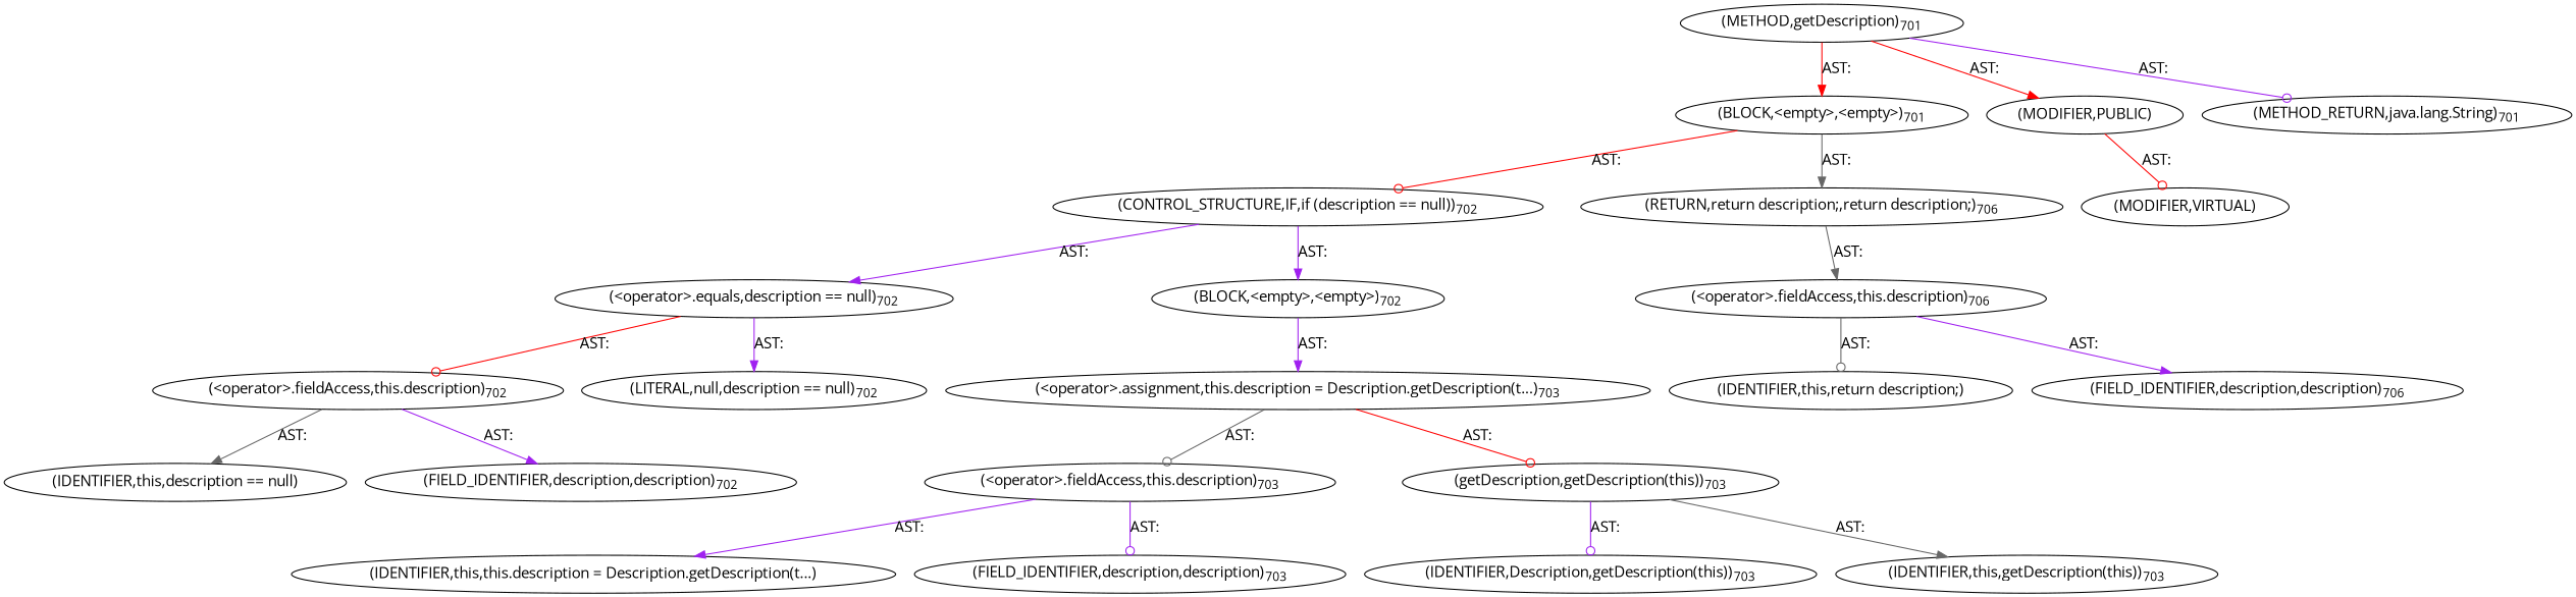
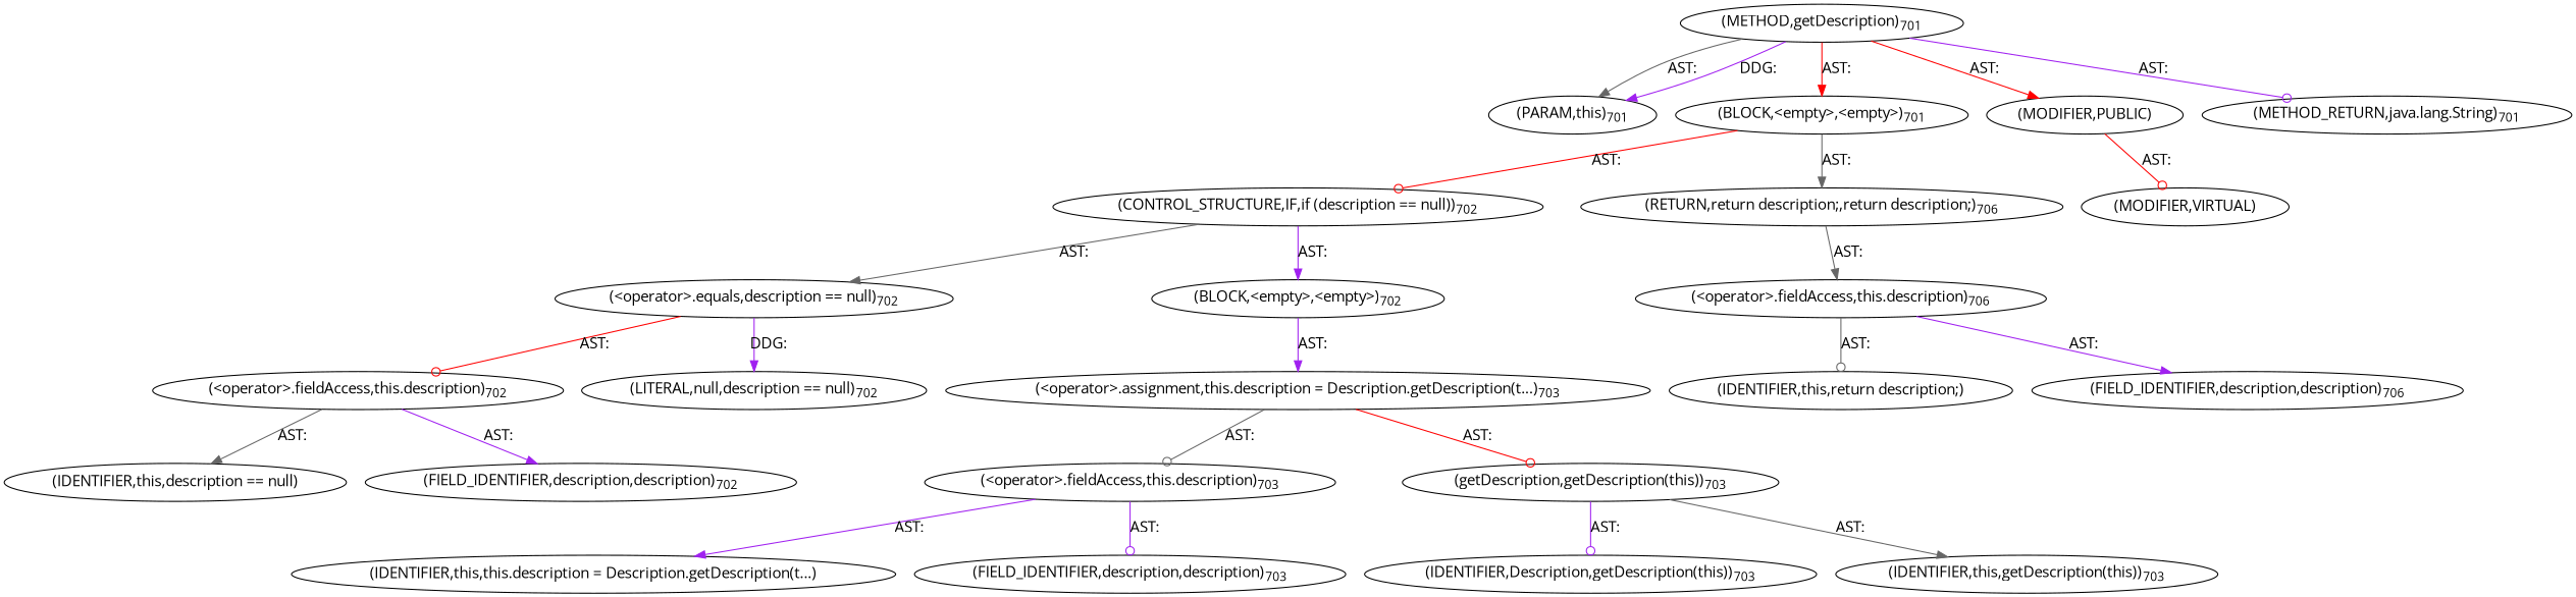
  digraph {
    fontname="Open Sans"
    node [fontname="Open Sans"]
    edge [arrowhead=normal color=purple fontname="Open Sans"]
    n1 [label=<(METHOD,getDescription)<SUB>701</SUB>>]
+   n2 [label=<(PARAM,this)<SUB>701</SUB>>]
    n3 [label=<(BLOCK,&lt;empty&gt;,&lt;empty&gt;)<SUB>701</SUB>>]
    n4 [label=<(MODIFIER,PUBLIC)>]
    n5 [label=<(METHOD_RETURN,java.lang.String)<SUB>701</SUB>>]
    n6 [label=<(CONTROL_STRUCTURE,IF,if (description == null))<SUB>702</SUB>>]
    n7 [label=<(RETURN,return description;,return description;)<SUB>706</SUB>>]
    n8 [label=<(MODIFIER,VIRTUAL)>]
    n9 [label=<(&lt;operator&gt;.equals,description == null)<SUB>702</SUB>>]
    n10 [label=<(BLOCK,&lt;empty&gt;,&lt;empty&gt;)<SUB>702</SUB>>]
    n11 [label=<(&lt;operator&gt;.fieldAccess,this.description)<SUB>706</SUB>>]
    n12 [label=<(&lt;operator&gt;.fieldAccess,this.description)<SUB>702</SUB>>]
    n13 [label=<(LITERAL,null,description == null)<SUB>702</SUB>>]
    n14 [label=<(&lt;operator&gt;.assignment,this.description = Description.getDescription(t...)<SUB>703</SUB>>]
    n15 [label=<(IDENTIFIER,this,description == null)>]
    n16 [label=<(FIELD_IDENTIFIER,description,description)<SUB>702</SUB>>]
    n17 [label=<(&lt;operator&gt;.fieldAccess,this.description)<SUB>703</SUB>>]
    n18 [label=<(getDescription,getDescription(this))<SUB>703</SUB>>]
    n19 [label=<(IDENTIFIER,this,this.description = Description.getDescription(t...)>]
    n20 [label=<(FIELD_IDENTIFIER,description,description)<SUB>703</SUB>>]
    n21 [label=<(IDENTIFIER,Description,getDescription(this))<SUB>703</SUB>>]
    n22 [label=<(IDENTIFIER,this,getDescription(this))<SUB>703</SUB>>]
    n23 [label=<(IDENTIFIER,this,return description;)>]
    n24 [label=<(FIELD_IDENTIFIER,description,description)<SUB>706</SUB>>]
+   n1 -> n2 [color=gray40 label="AST: "]
+   n1 -> n2 [label="DDG: "]
    n1 -> n3 [color=red label="AST: "]
    n1 -> n4 [color=red label="AST: "]
    n1 -> n5 [arrowhead=odot label="AST: "]
    n3 -> n6 [arrowhead=odot color=red label="AST: "]
    n3 -> n7 [color=gray40 label="AST: "]
    n4 -> n8 [arrowhead=odot color=red label="AST: "]
-   n6 -> n9 [label="AST: "]
+   n6 -> n9 [color=gray40 label="AST: "]
    n6 -> n10 [label="AST: "]
    n7 -> n11 [color=gray40 label="AST: "]
    n9 -> n12 [arrowhead=odot color=red label="AST: "]
-   n9 -> n13 [label="AST: "]
+   n9 -> n13 [label="DDG: "]
    n10 -> n14 [label="AST: "]
    n11 -> n23 [arrowhead=odot color=gray40 label="AST: "]
    n11 -> n24 [label="AST: "]
    n12 -> n15 [color=gray40 label="AST: "]
    n12 -> n16 [label="AST: "]
    n14 -> n17 [arrowhead=odot color=gray40 label="AST: "]
    n14 -> n18 [arrowhead=odot color=red label="AST: "]
    n17 -> n19 [label="AST: "]
    n17 -> n20 [arrowhead=odot label="AST: "]
    n18 -> n21 [arrowhead=odot label="AST: "]
    n18 -> n22 [color=gray40 label="AST: "]
  }
